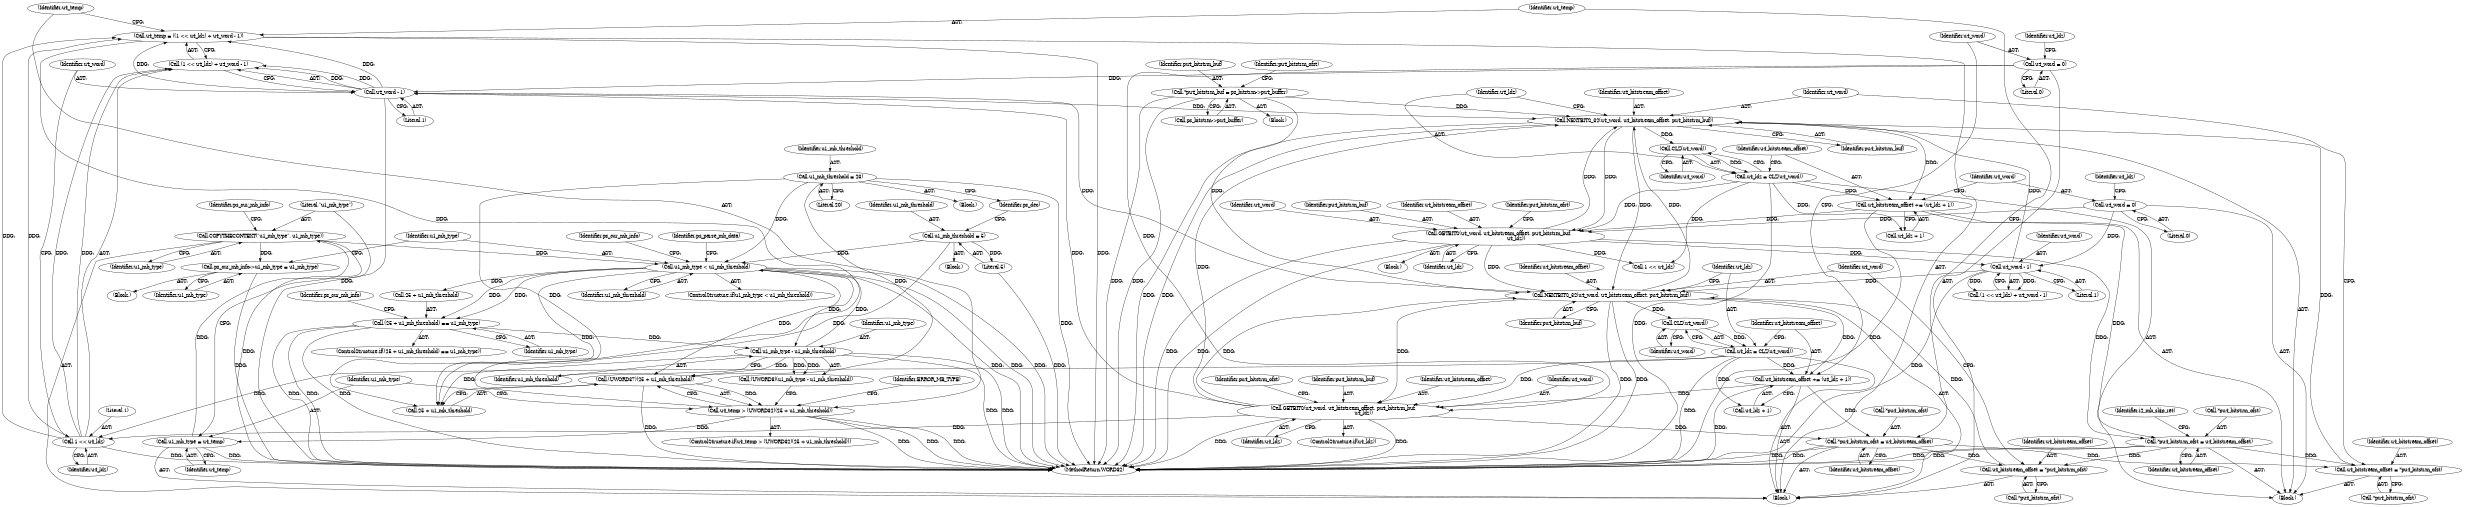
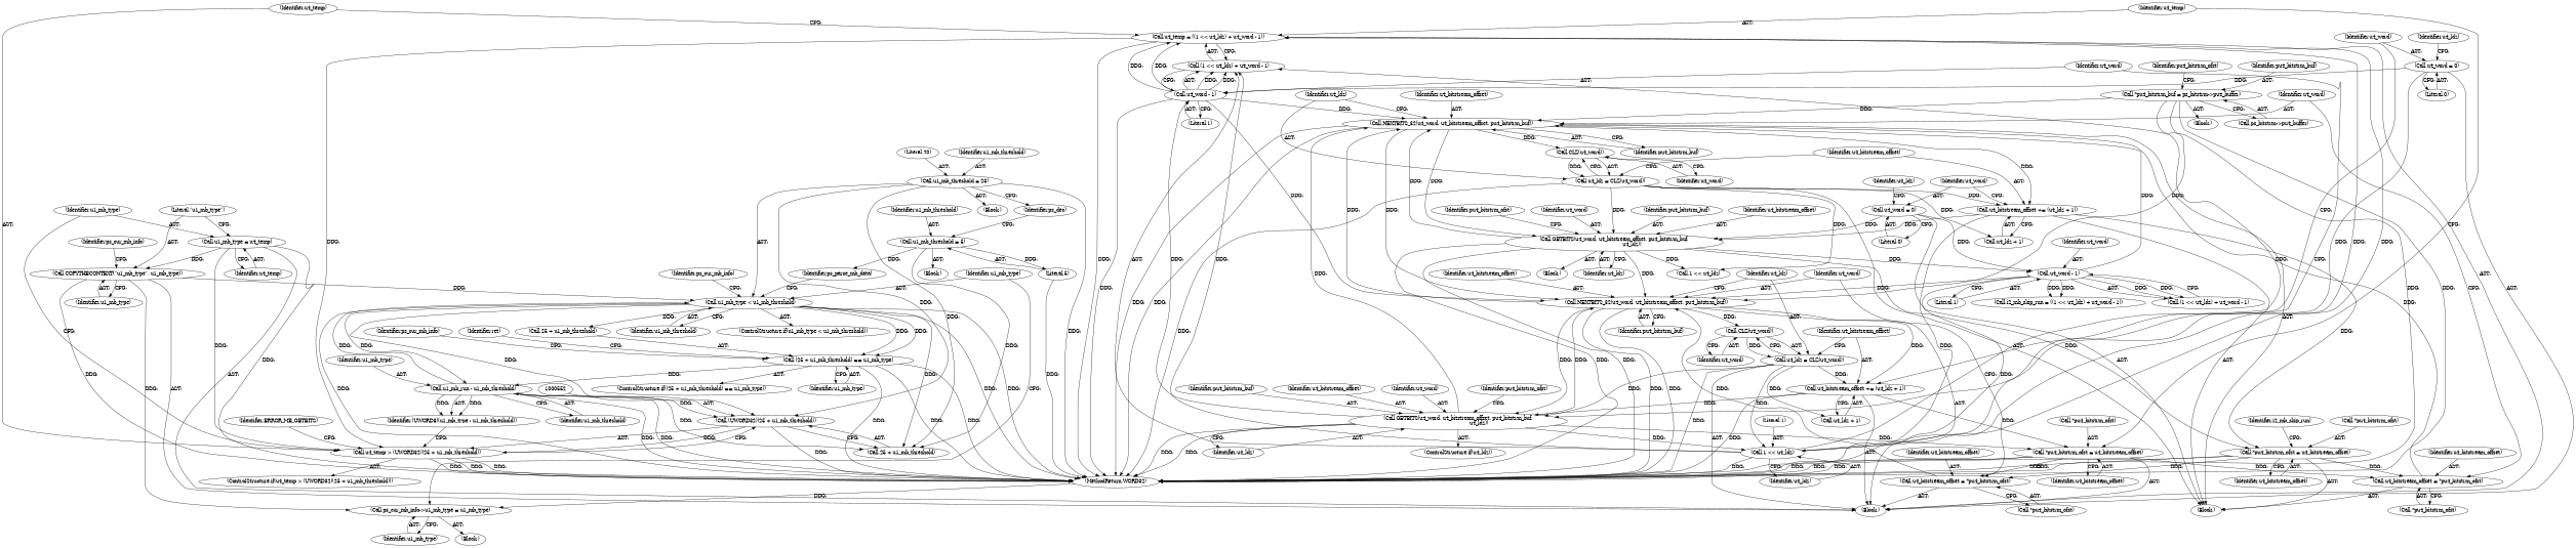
  digraph {
    n1 [label="(Call,ps_cur_mb_info->u1_mb_type = u1_mb_type)"]
    n2 [label="(Identifier,u1_mb_type)"]
    n3 [label="(MethodReturn,WORD32)"]
    n4 [label="(Block,)"]
    n5 [label="(Call,COPYTHECONTEXT(\"u1_mb_type\", u1_mb_type))"]
    n6 [label="(Call,u1_mb_type < u1_mb_threshold)"]
    n7 [label="(Identifier,u1_mb_type)"]
    n8 [label="(Block,)"]
-   n9 [label="(Call,(UWORD37)(25 + u1_mb_threshold))"]
+   n9 [label="(Call,(UWORD32)(25 + u1_mb_threshold))"]
    n10 [label="(Call,25 + u1_mb_threshold)"]
-   n11 [label="(Call,u1_mb_type - u1_mb_threshold)"]
+   n11 [label="(Call,u1_mb_run - u1_mb_threshold)"]
    n12 [label="(Call,(25 + u1_mb_threshold) == u1_mb_type)"]
    n13 [label="(Identifier,u1_mb_threshold)"]
    n14 [label="(Call,25 + u1_mb_threshold)"]
    n15 [label="(ControlStructure,if(u1_mb_type < u1_mb_threshold))"]
    n16 [label="(Call,u1_mb_type = u4_temp)"]
    n17 [label="(Identifier,u4_temp)"]
    n18 [label="(Call,u4_temp > (UWORD32)(25 + u1_mb_threshold))"]
    n19 [label="(ControlStructure,if(u4_temp > (UWORD32)(25 + u1_mb_threshold)))"]
    n20 [label="(Call,u4_temp = ((1 << u4_ldz) + u4_word - 1))"]
    n21 [label="(Call,(1 << u4_ldz) + u4_word - 1)"]
    n22 [label="(Call,u4_word - 1)"]
    n23 [label="(Call,1 << u4_ldz)"]
    n24 [label="(Identifier,u4_ldz)"]
    n25 [label="(Call,GETBITS(u4_word, u4_bitstream_offset, pu4_bitstrm_buf,\n                            u4_ldz))"]
    n26 [label="(Call,NEXTBITS_32(u4_word, u4_bitstream_offset, pu4_bitstrm_buf))"]
    n27 [label="(Call,NEXTBITS_32(u4_word, u4_bitstream_offset, pu4_bitstrm_buf))"]
    n28 [label="(Call,*pu4_bitstrm_ofst = u4_bitstream_offset)"]
    n29 [label="(Identifier,u4_ldz)"]
    n30 [label="(ControlStructure,if(u4_ldz))"]
    n31 [label="(Call,u4_bitstream_offset += (u4_ldz + 1))"]
    n32 [label="(Call,CLZ(u4_word))"]
    n33 [label="(Identifier,pu4_bitstrm_buf)"]
    n34 [label="(Literal,1)"]
    n35 [label="(Call,GETBITS(u4_word, u4_bitstream_offset, pu4_bitstrm_buf,\n                        u4_ldz))"]
    n36 [label="(Block,)"]
    n37 [label="(Call,u4_bitstream_offset += (u4_ldz + 1))"]
    n38 [label="(Call,CLZ(u4_word))"]
    n39 [label="(Identifier,pu4_bitstrm_buf)"]
    n40 [label="(Call,u4_bitstream_offset = *pu4_bitstrm_ofst)"]
    n41 [label="(Call,u4_bitstream_offset = *pu4_bitstrm_ofst)"]
    n42 [label="(Identifier,u4_bitstream_offset)"]
    n43 [label="(Call,u4_word = 0)"]
    n44 [label="(Literal,0)"]
    n45 [label="(Call,u4_ldz + 1)"]
    n46 [label="(Call,u4_ldz = CLZ(u4_word))"]
    n47 [label="(Identifier,u4_word)"]
    n48 [label="(Call,u4_word - 1)"]
    n49 [label="(Literal,1)"]
+   n50 [label="(Call,i2_mb_skip_run = ((1 << u4_ldz) + u4_word - 1))"]
    n51 [label="(Call,(1 << u4_ldz) + u4_word - 1)"]
    n52 [label="(Call,*pu4_bitstrm_ofst = u4_bitstream_offset)"]
    n53 [label="(Block,)"]
    n54 [label="(Identifier,u4_ldz)"]
    n55 [label="(Call,1 << u4_ldz)"]
    n56 [label="(Identifier,u4_bitstream_offset)"]
    n57 [label="(Call,u4_word = 0)"]
    n58 [label="(Literal,0)"]
    n59 [label="(Call,u4_ldz + 1)"]
    n60 [label="(Call,u4_ldz = CLZ(u4_word))"]
    n61 [label="(Identifier,u4_word)"]
    n62 [label="(Call,*pu4_bitstrm_ofst)"]
    n63 [label="(Call,*pu4_bitstrm_ofst)"]
    n64 [label="(Call,*pu4_bitstrm_buf = ps_bitstrm->pu4_buffer)"]
    n65 [label="(Call,ps_bitstrm->pu4_buffer)"]
    n66 [label="(Block,)"]
    n67 [label="(Call,u1_mb_threshold = 23)"]
    n68 [label="(Literal,20)"]
    n69 [label="(Block,)"]
    n70 [label="(Identifier,ps_dec)"]
    n71 [label="(Call,u1_mb_threshold = 5)"]
    n72 [label="(Literal,5)"]
    n73 [label="(Block,)"]
-   n74 [label="(Call,(UWORD8)(u1_mb_type - u1_mb_threshold))"]
+   n74 [label="(Identifier,(UWORD8)(u1_mb_type - u1_mb_threshold))"]
    n75 [label="(Identifier,u1_mb_threshold)"]
    n76 [label="(ControlStructure,if((25 + u1_mb_threshold) == u1_mb_type))"]
    n77 [label="(Identifier,u1_mb_type)"]
    n78 [label="(Identifier,pu4_bitstrm_buf)"]
    n79 [label="(Identifier,u4_word)"]
    n80 [label="(Identifier,u4_ldz)"]
    n81 [label="(Identifier,u4_word)"]
    n82 [label="(Identifier,u4_word)"]
    n83 [label="(Identifier,u4_bitstream_offset)"]
    n84 [label="(Identifier,ps_cur_mb_info)"]
    n85 [label="(Identifier,u4_ldz)"]
    n86 [label="(Identifier,u4_temp)"]
    n87 [label="(Identifier,u1_mb_type)"]
    n88 [label="(Identifier,ps_cur_mb_info)"]
    n89 [label="(Identifier,u1_mb_type)"]
    n90 [label="(Call,*pu4_bitstrm_ofst)"]
    n91 [label="(Identifier,ps_cur_mb_info)"]
    n92 [label="(Identifier,u4_bitstream_offset)"]
    n93 [label="(Identifier,u4_temp)"]
    n94 [label="(Identifier,u4_ldz)"]
    n95 [label="(Identifier,u1_mb_threshold)"]
    n96 [label="(Identifier,u4_bitstream_offset)"]
    n97 [label="(Identifier,u4_bitstream_offset)"]
    n98 [label="(Identifier,u4_word)"]
    n99 [label="(Identifier,u1_mb_threshold)"]
    n100 [label="(Identifier,ps_parse_mb_data)"]
+   n101 [label="(Identifier,ret)"]
    n102 [label="(Identifier,pu4_bitstrm_ofst)"]
-   n103 [label="(Identifier,i2_mb_skip_ret)"]
+   n103 [label="(Identifier,i2_mb_skip_run)"]
    n104 [label="(Identifier,u4_bitstream_offset)"]
    n105 [label="(Identifier,pu4_bitstrm_ofst)"]
    n106 [label="(Identifier,u4_word)"]
    n107 [label="(Identifier,u4_word)"]
    n108 [label="(Identifier,u4_bitstream_offset)"]
    n109 [label="(Literal,\"u1_mb_type\")"]
    n110 [label="(Identifier,u4_bitstream_offset)"]
-   n111 [label="(Identifier,ERROR_MB_TYPE)"]
+   n111 [label="(Identifier,ERROR_MB_GETBITS)"]
    n112 [label="(Identifier,u4_word)"]
    n113 [label="(Identifier,pu4_bitstrm_buf)"]
    n114 [label="(Identifier,u4_word)"]
    n115 [label="(Identifier,pu4_bitstrm_ofst)"]
    n116 [label="(Identifier,pu4_bitstrm_buf)"]
    n117 [label="(Call,*pu4_bitstrm_ofst)"]
    n118 [label="(Identifier,u1_mb_type)"]
    n119 [label="(Identifier,u4_bitstream_offset)"]
    n120 [label="(Identifier,u4_ldz)"]
    n121 [label="(Literal,1)"]
+   1000552
    n1 -> n2 [label="CFG: "]
-   n1 -> n3 [label="DDG: "]
+   n3 -> n1 [label="DDG: "]
    n1 -> n4 [label="AST: "]
    n2 -> n1 [label="AST: "]
    n5 -> n1 [label="DDG: "]
    n5 -> n3 [label="DDG: "]
    n5 -> n6 [label="DDG: "]
    n5 -> n7 [label="CFG: "]
    n5 -> n8 [label="AST: "]
    n6 -> n3 [label="DDG: "]
    n6 -> n3 [label="DDG: "]
    n6 -> n3 [label="DDG: "]
    n6 -> n9 [label="DDG: "]
    n6 -> n10 [label="DDG: "]
    n6 -> n11 [label="DDG: "]
    n6 -> n12 [label="DDG: "]
    n6 -> n12 [label="DDG: "]
    n6 -> n13 [label="CFG: "]
    n6 -> n14 [label="DDG: "]
    n6 -> n15 [label="AST: "]
    n7 -> n5 [label="AST: "]
    n9 -> n3 [label="DDG: "]
    n9 -> n10 [label="CFG: "]
    n9 -> n18 [label="AST: "]
    n9 -> n18 [label="DDG: "]
    n10 -> n9 [label="AST: "]
    n11 -> n3 [label="DDG: "]
    n11 -> n3 [label="DDG: "]
    n11 -> n6 [label="DDG: "]
    n11 -> n9 [label="DDG: "]
    n11 -> n10 [label="DDG: "]
    n11 -> n74 [label="AST: "]
    n11 -> n74 [label="DDG: "]
    n11 -> n74 [label="DDG: "]
    n11 -> n75 [label="CFG: "]
    n12 -> n3 [label="DDG: "]
    n12 -> n3 [label="DDG: "]
    n12 -> n3 [label="DDG: "]
    n12 -> n11 [label="DDG: "]
    n12 -> n76 [label="AST: "]
    n12 -> n77 [label="CFG: "]
    n13 -> n6 [label="AST: "]
    n14 -> n12 [label="AST: "]
    n16 -> n3 [label="DDG: "]
    n16 -> n5 [label="DDG: "]
    n16 -> n8 [label="AST: "]
    n16 -> n17 [label="CFG: "]
    n17 -> n16 [label="AST: "]
    n18 -> n3 [label="DDG: "]
    n18 -> n3 [label="DDG: "]
    n18 -> n3 [label="DDG: "]
    n18 -> n9 [label="CFG: "]
-   n18 -> n16 [label="DDG: "]
+   n16 -> n18 [label="DDG: "]
    n18 -> n19 [label="AST: "]
    n20 -> n3 [label="DDG: "]
    n20 -> n8 [label="AST: "]
    n20 -> n18 [label="DDG: "]
    n20 -> n21 [label="CFG: "]
    n21 -> n20 [label="AST: "]
    n21 -> n22 [label="CFG: "]
    n22 -> n3 [label="DDG: "]
    n22 -> n20 [label="DDG: "]
    n22 -> n20 [label="DDG: "]
    n22 -> n21 [label="AST: "]
    n22 -> n21 [label="DDG: "]
    n22 -> n21 [label="DDG: "]
    n22 -> n26 [label="DDG: "]
    n22 -> n27 [label="DDG: "]
    n22 -> n34 [label="CFG: "]
    n23 -> n3 [label="DDG: "]
    n23 -> n20 [label="DDG: "]
    n23 -> n20 [label="DDG: "]
    n23 -> n21 [label="AST: "]
    n23 -> n21 [label="DDG: "]
    n23 -> n21 [label="DDG: "]
    n23 -> n24 [label="CFG: "]
    n24 -> n23 [label="AST: "]
    n25 -> n3 [label="DDG: "]
    n25 -> n3 [label="DDG: "]
    n25 -> n22 [label="DDG: "]
    n25 -> n23 [label="DDG: "]
    n25 -> n26 [label="DDG: "]
    n25 -> n27 [label="DDG: "]
    n25 -> n28 [label="DDG: "]
    n25 -> n29 [label="CFG: "]
    n25 -> n30 [label="AST: "]
    n26 -> n3 [label="DDG: "]
    n26 -> n3 [label="DDG: "]
    n26 -> n8 [label="AST: "]
    n26 -> n25 [label="DDG: "]
    n26 -> n27 [label="DDG: "]
    n26 -> n31 [label="DDG: "]
    n26 -> n32 [label="DDG: "]
    n26 -> n33 [label="CFG: "]
    n27 -> n3 [label="DDG: "]
    n27 -> n3 [label="DDG: "]
    n27 -> n26 [label="DDG: "]
    n27 -> n35 [label="DDG: "]
    n27 -> n36 [label="AST: "]
    n27 -> n37 [label="DDG: "]
    n27 -> n38 [label="DDG: "]
    n27 -> n39 [label="CFG: "]
    n28 -> n3 [label="DDG: "]
    n28 -> n3 [label="DDG: "]
    n28 -> n8 [label="AST: "]
    n28 -> n40 [label="DDG: "]
    n28 -> n41 [label="DDG: "]
    n28 -> n42 [label="CFG: "]
    n29 -> n25 [label="AST: "]
    n31 -> n3 [label="DDG: "]
    n31 -> n8 [label="AST: "]
    n31 -> n25 [label="DDG: "]
    n31 -> n28 [label="DDG: "]
    n31 -> n45 [label="CFG: "]
    n32 -> n46 [label="AST: "]
    n32 -> n46 [label="DDG: "]
    n32 -> n47 [label="CFG: "]
    n33 -> n26 [label="AST: "]
    n34 -> n22 [label="AST: "]
    n35 -> n3 [label="DDG: "]
    n35 -> n3 [label="DDG: "]
    n35 -> n26 [label="DDG: "]
    n35 -> n27 [label="DDG: "]
    n35 -> n48 [label="DDG: "]
    n35 -> n52 [label="DDG: "]
    n35 -> n53 [label="AST: "]
    n35 -> n54 [label="CFG: "]
    n35 -> n55 [label="DDG: "]
    n37 -> n3 [label="DDG: "]
    n37 -> n35 [label="DDG: "]
    n37 -> n36 [label="AST: "]
    n37 -> n52 [label="DDG: "]
    n37 -> n59 [label="CFG: "]
    n38 -> n60 [label="AST: "]
    n38 -> n60 [label="DDG: "]
    n38 -> n61 [label="CFG: "]
    n39 -> n27 [label="AST: "]
    n40 -> n27 [label="DDG: "]
    n40 -> n36 [label="AST: "]
    n40 -> n62 [label="CFG: "]
    n41 -> n8 [label="AST: "]
    n41 -> n26 [label="DDG: "]
    n41 -> n63 [label="CFG: "]
    n42 -> n28 [label="AST: "]
    n43 -> n8 [label="AST: "]
    n43 -> n22 [label="DDG: "]
    n43 -> n25 [label="DDG: "]
    n43 -> n44 [label="CFG: "]
    n44 -> n43 [label="AST: "]
    n45 -> n31 [label="AST: "]
    n46 -> n3 [label="DDG: "]
    n46 -> n8 [label="AST: "]
    n46 -> n23 [label="DDG: "]
    n46 -> n25 [label="DDG: "]
    n46 -> n31 [label="DDG: "]
    n46 -> n32 [label="CFG: "]
    n46 -> n45 [label="DDG: "]
    n47 -> n32 [label="AST: "]
    n48 -> n3 [label="DDG: "]
    n48 -> n26 [label="DDG: "]
    n48 -> n27 [label="DDG: "]
    n48 -> n49 [label="CFG: "]
+   n48 -> n50 [label="DDG: "]
+   n48 -> n50 [label="DDG: "]
    n48 -> n51 [label="AST: "]
    n48 -> n51 [label="DDG: "]
    n48 -> n51 [label="DDG: "]
    n49 -> n48 [label="AST: "]
    n51 -> n48 [label="CFG: "]
    n52 -> n3 [label="DDG: "]
    n52 -> n3 [label="DDG: "]
    n52 -> n36 [label="AST: "]
    n52 -> n40 [label="DDG: "]
    n52 -> n41 [label="DDG: "]
    n52 -> n56 [label="CFG: "]
    n54 -> n35 [label="AST: "]
    n56 -> n52 [label="AST: "]
    n57 -> n35 [label="DDG: "]
    n57 -> n36 [label="AST: "]
    n57 -> n48 [label="DDG: "]
    n57 -> n58 [label="CFG: "]
    n58 -> n57 [label="AST: "]
    n59 -> n37 [label="AST: "]
    n60 -> n3 [label="DDG: "]
    n60 -> n35 [label="DDG: "]
    n60 -> n36 [label="AST: "]
    n60 -> n37 [label="DDG: "]
    n60 -> n38 [label="CFG: "]
    n60 -> n55 [label="DDG: "]
    n60 -> n59 [label="DDG: "]
    n61 -> n38 [label="AST: "]
    n62 -> n40 [label="AST: "]
    n63 -> n41 [label="AST: "]
    n64 -> n3 [label="DDG: "]
    n64 -> n3 [label="DDG: "]
    n64 -> n26 [label="DDG: "]
    n64 -> n27 [label="DDG: "]
    n64 -> n65 [label="CFG: "]
    n64 -> n66 [label="AST: "]
    n65 -> n64 [label="AST: "]
    n67 -> n3 [label="DDG: "]
-   n67 -> n6 [label="DDG: "]
+   n67 -> n6 [label="AST: "]
    n67 -> n9 [label="DDG: "]
    n67 -> n10 [label="DDG: "]
-   n67 -> n68 [label="CFG: "]
    n67 -> n69 [label="AST: "]
    n67 -> n70 [label="CFG: "]
    n68 -> n67 [label="AST: "]
    n70 -> n71 [label="CFG: "]
-   n71 -> n6 [label="DDG: "]
+   n71 -> n100 [label="DDG: "]
    n71 -> n10 [label="DDG: "]
    n71 -> n72 [label="DDG: "]
    n71 -> n73 [label="AST: "]
    n72 -> n3 [label="DDG: "]
    n72 -> n71 [label="AST: "]
    n74 -> n18 [label="CFG: "]
    n75 -> n11 [label="AST: "]
    n77 -> n12 [label="AST: "]
    n78 -> n35 [label="AST: "]
    n79 -> n37 [label="CFG: "]
    n79 -> n57 [label="AST: "]
    n80 -> n27 [label="CFG: "]
    n80 -> n60 [label="AST: "]
    n81 -> n27 [label="AST: "]
    n81 -> n40 [label="CFG: "]
    n82 -> n26 [label="AST: "]
    n82 -> n41 [label="CFG: "]
    n83 -> n41 [label="AST: "]
    n84 -> n6 [label="CFG: "]
    n85 -> n43 [label="CFG: "]
    n86 -> n18 [label="AST: "]
    n86 -> n20 [label="CFG: "]
    n87 -> n11 [label="AST: "]
    n88 -> n12 [label="CFG: "]
    n89 -> n1 [label="CFG: "]
    n89 -> n6 [label="AST: "]
    n90 -> n28 [label="AST: "]
    n91 -> n5 [label="CFG: "]
    n92 -> n37 [label="AST: "]
    n92 -> n60 [label="CFG: "]
    n93 -> n20 [label="AST: "]
    n93 -> n28 [label="CFG: "]
    n94 -> n26 [label="CFG: "]
    n94 -> n46 [label="AST: "]
    n95 -> n71 [label="AST: "]
    n96 -> n35 [label="AST: "]
    n97 -> n31 [label="AST: "]
    n97 -> n46 [label="CFG: "]
    n98 -> n25 [label="AST: "]
    n99 -> n67 [label="AST: "]
    n100 -> n6 [label="CFG: "]
+   n101 -> n12 [label="CFG: "]
    n102 -> n35 [label="CFG: "]
    n103 -> n52 [label="CFG: "]
    n104 -> n26 [label="AST: "]
    n105 -> n64 [label="CFG: "]
    n106 -> n48 [label="AST: "]
    n107 -> n31 [label="CFG: "]
    n107 -> n43 [label="AST: "]
    n108 -> n40 [label="AST: "]
    n109 -> n5 [label="AST: "]
    n109 -> n16 [label="CFG: "]
    n110 -> n27 [label="AST: "]
    n111 -> n18 [label="CFG: "]
    n112 -> n22 [label="AST: "]
    n112 -> n23 [label="CFG: "]
    n113 -> n64 [label="AST: "]
    n114 -> n35 [label="AST: "]
    n115 -> n25 [label="CFG: "]
    n116 -> n25 [label="AST: "]
    n117 -> n52 [label="AST: "]
    n118 -> n16 [label="AST: "]
    n118 -> n18 [label="CFG: "]
    n119 -> n25 [label="AST: "]
    n120 -> n57 [label="CFG: "]
    n121 -> n23 [label="AST: "]
+   1000552 -> n9 [label="AST: "]
  }
